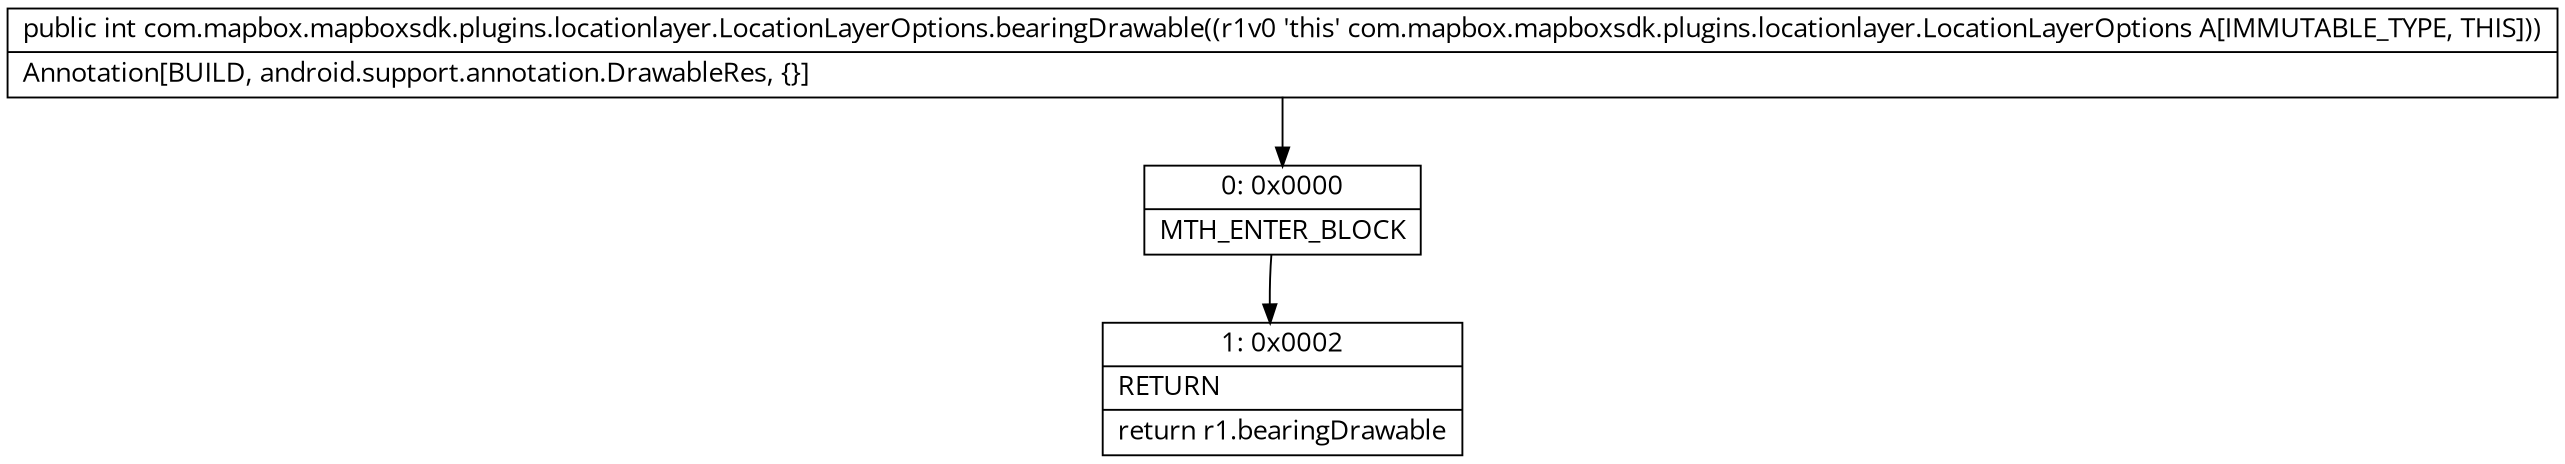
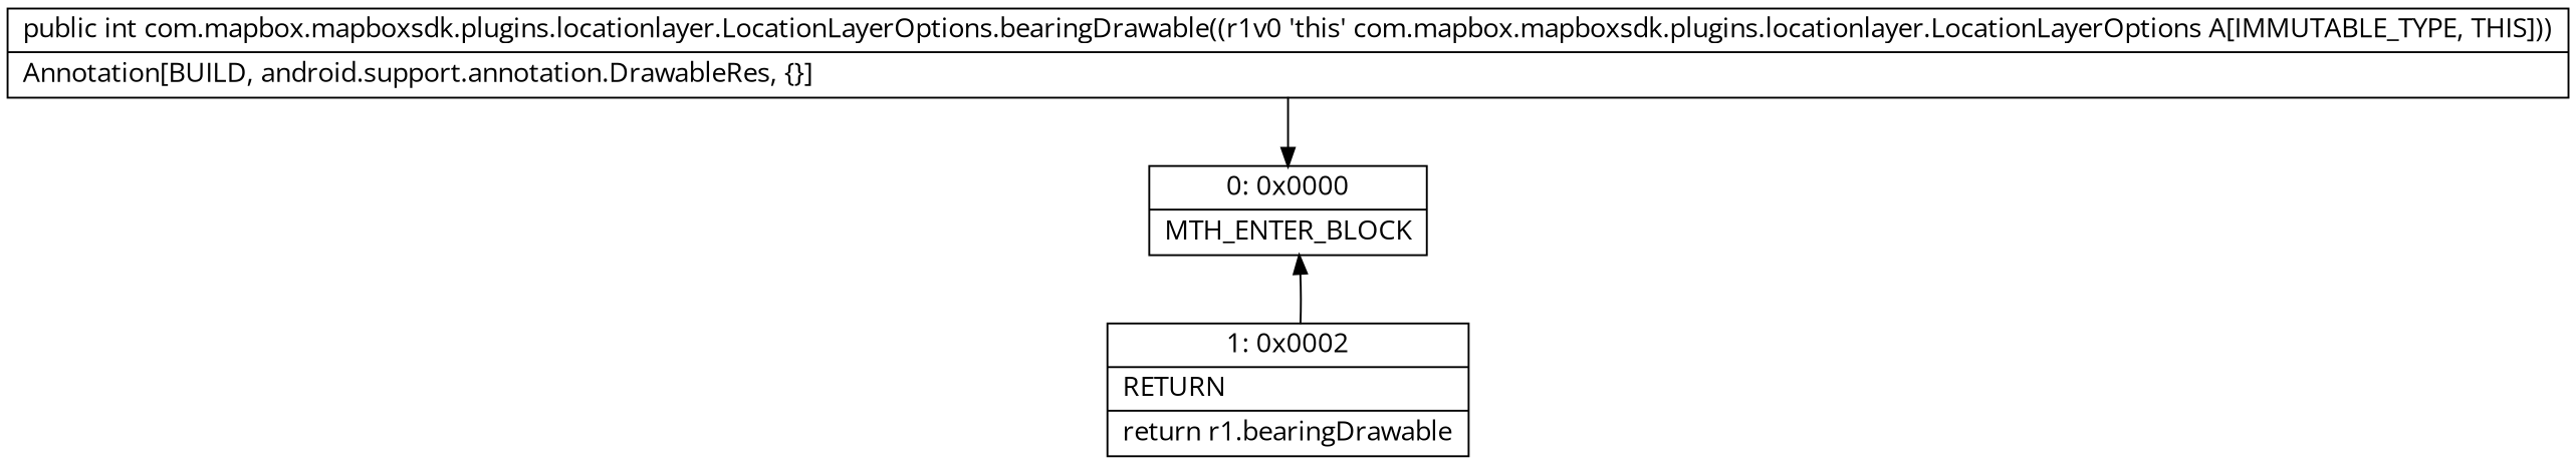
  digraph {
    fontname="Open Sans"
    node [shape=record fontname="Open Sans"]
    edge [fontname="Open Sans"]
    n1 [label="{0\:\ 0x0000|MTH_ENTER_BLOCK\l}"]
    n2 [label="{1\:\ 0x0002|RETURN\l|return r1.bearingDrawable\l}"]
    n3 [label="{public int com.mapbox.mapboxsdk.plugins.locationlayer.LocationLayerOptions.bearingDrawable((r1v0 'this' com.mapbox.mapboxsdk.plugins.locationlayer.LocationLayerOptions A[IMMUTABLE_TYPE, THIS]))  | Annotation[BUILD, android.support.annotation.DrawableRes, \{\}]\l}"]
-   n1 -> n2
+   n2 -> n1
    n3 -> n1
  }
